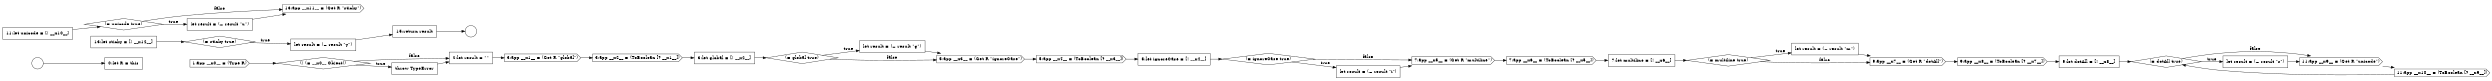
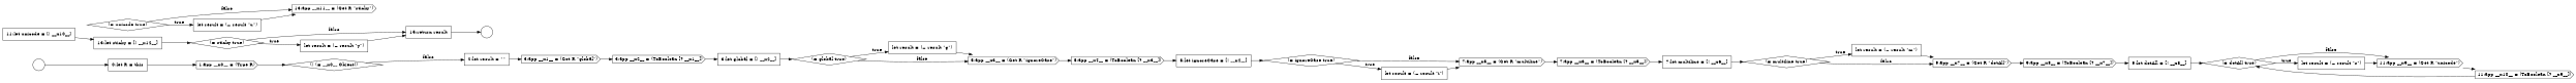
  digraph {
    fontname="DejaVu Serif"
    rankdir=LR
    node [color=black fillcolor=white fontname="DejaVu Serif" shape=none style=filled]
    edge [color=black fontname="DejaVu Serif"]
    n1 [label=<<font color="black">7:app __x5__ = (Get R &quot;multiline&quot;)</font>> shape=cds]
    n2 [label=<<font color="black">7:app __x6__ = (ToBoolean [? __x5__])</font>> shape=cds]
    n3 [label=<<font color="black">     <table border="0" cellborder="1" cellspacing="0" cellpadding="10">       <tr><td align="left">7:let multiline = [! __x6__]</td></tr>     </table>   </font>> margin=0]
    n4 [label=<<font color="black">     <table border="0" cellborder="1" cellspacing="0" cellpadding="10">       <tr><td align="left">0:let R = this</td></tr>     </table>   </font>> margin=0]
    n5 [label=<<font color="black">1:app __x0__ = (Type R)</font>> shape=cds]
    n6 [label=<<font color="black">(! (= __x0__ Object))</font>> shape=diamond]
    n7 [label=<<font color="black">     <table border="0" cellborder="1" cellspacing="0" cellpadding="10">       <tr><td align="left">2:let result = &quot;&quot;</td></tr>     </table>   </font>> margin=0]
    n8 [label=<<font color="black">3:app __x1__ = (Get R &quot;global&quot;)</font>> shape=cds]
    n9 [label=<<font color="black">3:app __x2__ = (ToBoolean [? __x1__])</font>> shape=cds]
    n10 [label=<<font color="black">     <table border="0" cellborder="1" cellspacing="0" cellpadding="10">       <tr><td align="left">3:let global = [! __x2__]</td></tr>     </table>   </font>> margin=0]
    n11 [label=<<font color="black">(= global true)</font>> shape=diamond]
    n12 [label=<<font color="black">     <table border="0" cellborder="1" cellspacing="0" cellpadding="10">       <tr><td align="left">let result = (+ result &quot;g&quot;)</td></tr>     </table>   </font>> margin=0]
    n13 [label=<<font color="black">5:app __x3__ = (Get R &quot;ignoreCase&quot;)</font>> shape=cds]
    n14 [label=<<font color="black">     <table border="0" cellborder="1" cellspacing="0" cellpadding="10">       <tr><td align="left">5:let ignoreCase = [! __x4__]</td></tr>     </table>   </font>> margin=0]
    n15 [label=<<font color="black">(= ignoreCase true)</font>> shape=diamond]
    n16 [label=<<font color="black">     <table border="0" cellborder="1" cellspacing="0" cellpadding="10">       <tr><td align="left">let result = (+ result &quot;i&quot;)</td></tr>     </table>   </font>> margin=0]
    n17 [label=<<font color="black">(= dotAll true)</font>> shape=diamond]
    n18 [label=<<font color="black">11:app __x9__ = (Get R &quot;unicode&quot;)</font>> shape=cds]
    n19 [label=<<font color="black">     <table border="0" cellborder="1" cellspacing="0" cellpadding="10">       <tr><td align="left">let result = (+ result &quot;s&quot;)</td></tr>     </table>   </font>> margin=0]
    n20 [label=<<font color="black">11:app __x10__ = (ToBoolean [? __x9__])</font>> shape=cds]
    n21 [label=<<font color="black">     <table border="0" cellborder="1" cellspacing="0" cellpadding="10">       <tr><td align="left">15:return result</td></tr>     </table>   </font>> margin=0]
    n22 [label=" " shape=circle]
    n23 [label=<<font color="black">13:app __x11__ = (Get R &quot;sticky&quot;)</font>> shape=cds]
    n24 [label=<<font color="black">5:app __x4__ = (ToBoolean [? __x3__])</font>> shape=cds]
    n25 [label=<<font color="black">(= unicode true)</font>> shape=diamond]
    n26 [label=<<font color="black">     <table border="0" cellborder="1" cellspacing="0" cellpadding="10">       <tr><td align="left">let result = (+ result &quot;u&quot;)</td></tr>     </table>   </font>> margin=0]
    n27 [label=<<font color="black">     <table border="0" cellborder="1" cellspacing="0" cellpadding="10">       <tr><td align="left">let result = (+ result &quot;m&quot;)</td></tr>     </table>   </font>> margin=0]
    n28 [label=<<font color="black">9:app __x7__ = (Get R &quot;dotAll&quot;)</font>> shape=cds]
    n29 [label=<<font color="black">9:app __x8__ = (ToBoolean [? __x7__])</font>> shape=cds]
    n30 [label=<<font color="black">     <table border="0" cellborder="1" cellspacing="0" cellpadding="10">       <tr><td align="left">13:let sticky = [! __x12__]</td></tr>     </table>   </font>> margin=0]
    n31 [label=<<font color="black">(= sticky true)</font>> shape=diamond]
    n32 [label=<<font color="black">     <table border="0" cellborder="1" cellspacing="0" cellpadding="10">       <tr><td align="left">let result = (+ result &quot;y&quot;)</td></tr>     </table>   </font>> margin=0]
    n33 [label=<<font color="black">     <table border="0" cellborder="1" cellspacing="0" cellpadding="10">       <tr><td align="left">11:let unicode = [! __x10__]</td></tr>     </table>   </font>> margin=0]
    n34 [label=<<font color="black">     <table border="0" cellborder="1" cellspacing="0" cellpadding="10">       <tr><td align="left">9:let dotAll = [! __x8__]</td></tr>     </table>   </font>> margin=0]
-   n35 [label=<<font color="black">     <table border="0" cellborder="1" cellspacing="0" cellpadding="10">       <tr><td align="left">throw TypeError</td></tr>     </table>   </font>> margin=0]
    n36 [label=<<font color="black">(= multiline true)</font>> shape=diamond]
    n37 [label=" " shape=circle]
    n1 -> n2
    n2 -> n3
    n3 -> n36
+   n4 -> n5
    n5 -> n6
    n6 -> n7 [label=<<font color="black">false</font>>]
-   n6 -> n35 [label=<<font color="black">true</font>>]
    n7 -> n8
    n8 -> n9
    n9 -> n10
    n10 -> n11
    n11 -> n12 [label=<<font color="black">true</font>>]
    n11 -> n13 [label=<<font color="black">false</font>>]
    n12 -> n13
    n13 -> n24
    n14 -> n15
    n15 -> n1 [label=<<font color="black">false</font>>]
    n15 -> n16 [label=<<font color="black">true</font>>]
    n16 -> n1
    n17 -> n18 [label=<<font color="black">false</font>>]
    n17 -> n19 [label=<<font color="black">true</font>>]
    n18 -> n20
    n19 -> n18
    n20 -> n17
    n21 -> n22
    n24 -> n14
    n25 -> n23 [label=<<font color="black">false</font>>]
    n25 -> n26 [label=<<font color="black">true</font>>]
    n26 -> n23
    n27 -> n28
    n28 -> n29
    n29 -> n34
    n30 -> n31
+   n31 -> n21 [label=<<font color="black">false</font>>]
    n31 -> n32 [label=<<font color="black">true</font>>]
    n32 -> n21
-   n33 -> n25
+   n33 -> n30
    n34 -> n17
-   n35 -> n7
    n36 -> n27 [label=<<font color="black">true</font>>]
    n36 -> n28 [label=<<font color="black">false</font>>]
    n37 -> n4
  }
